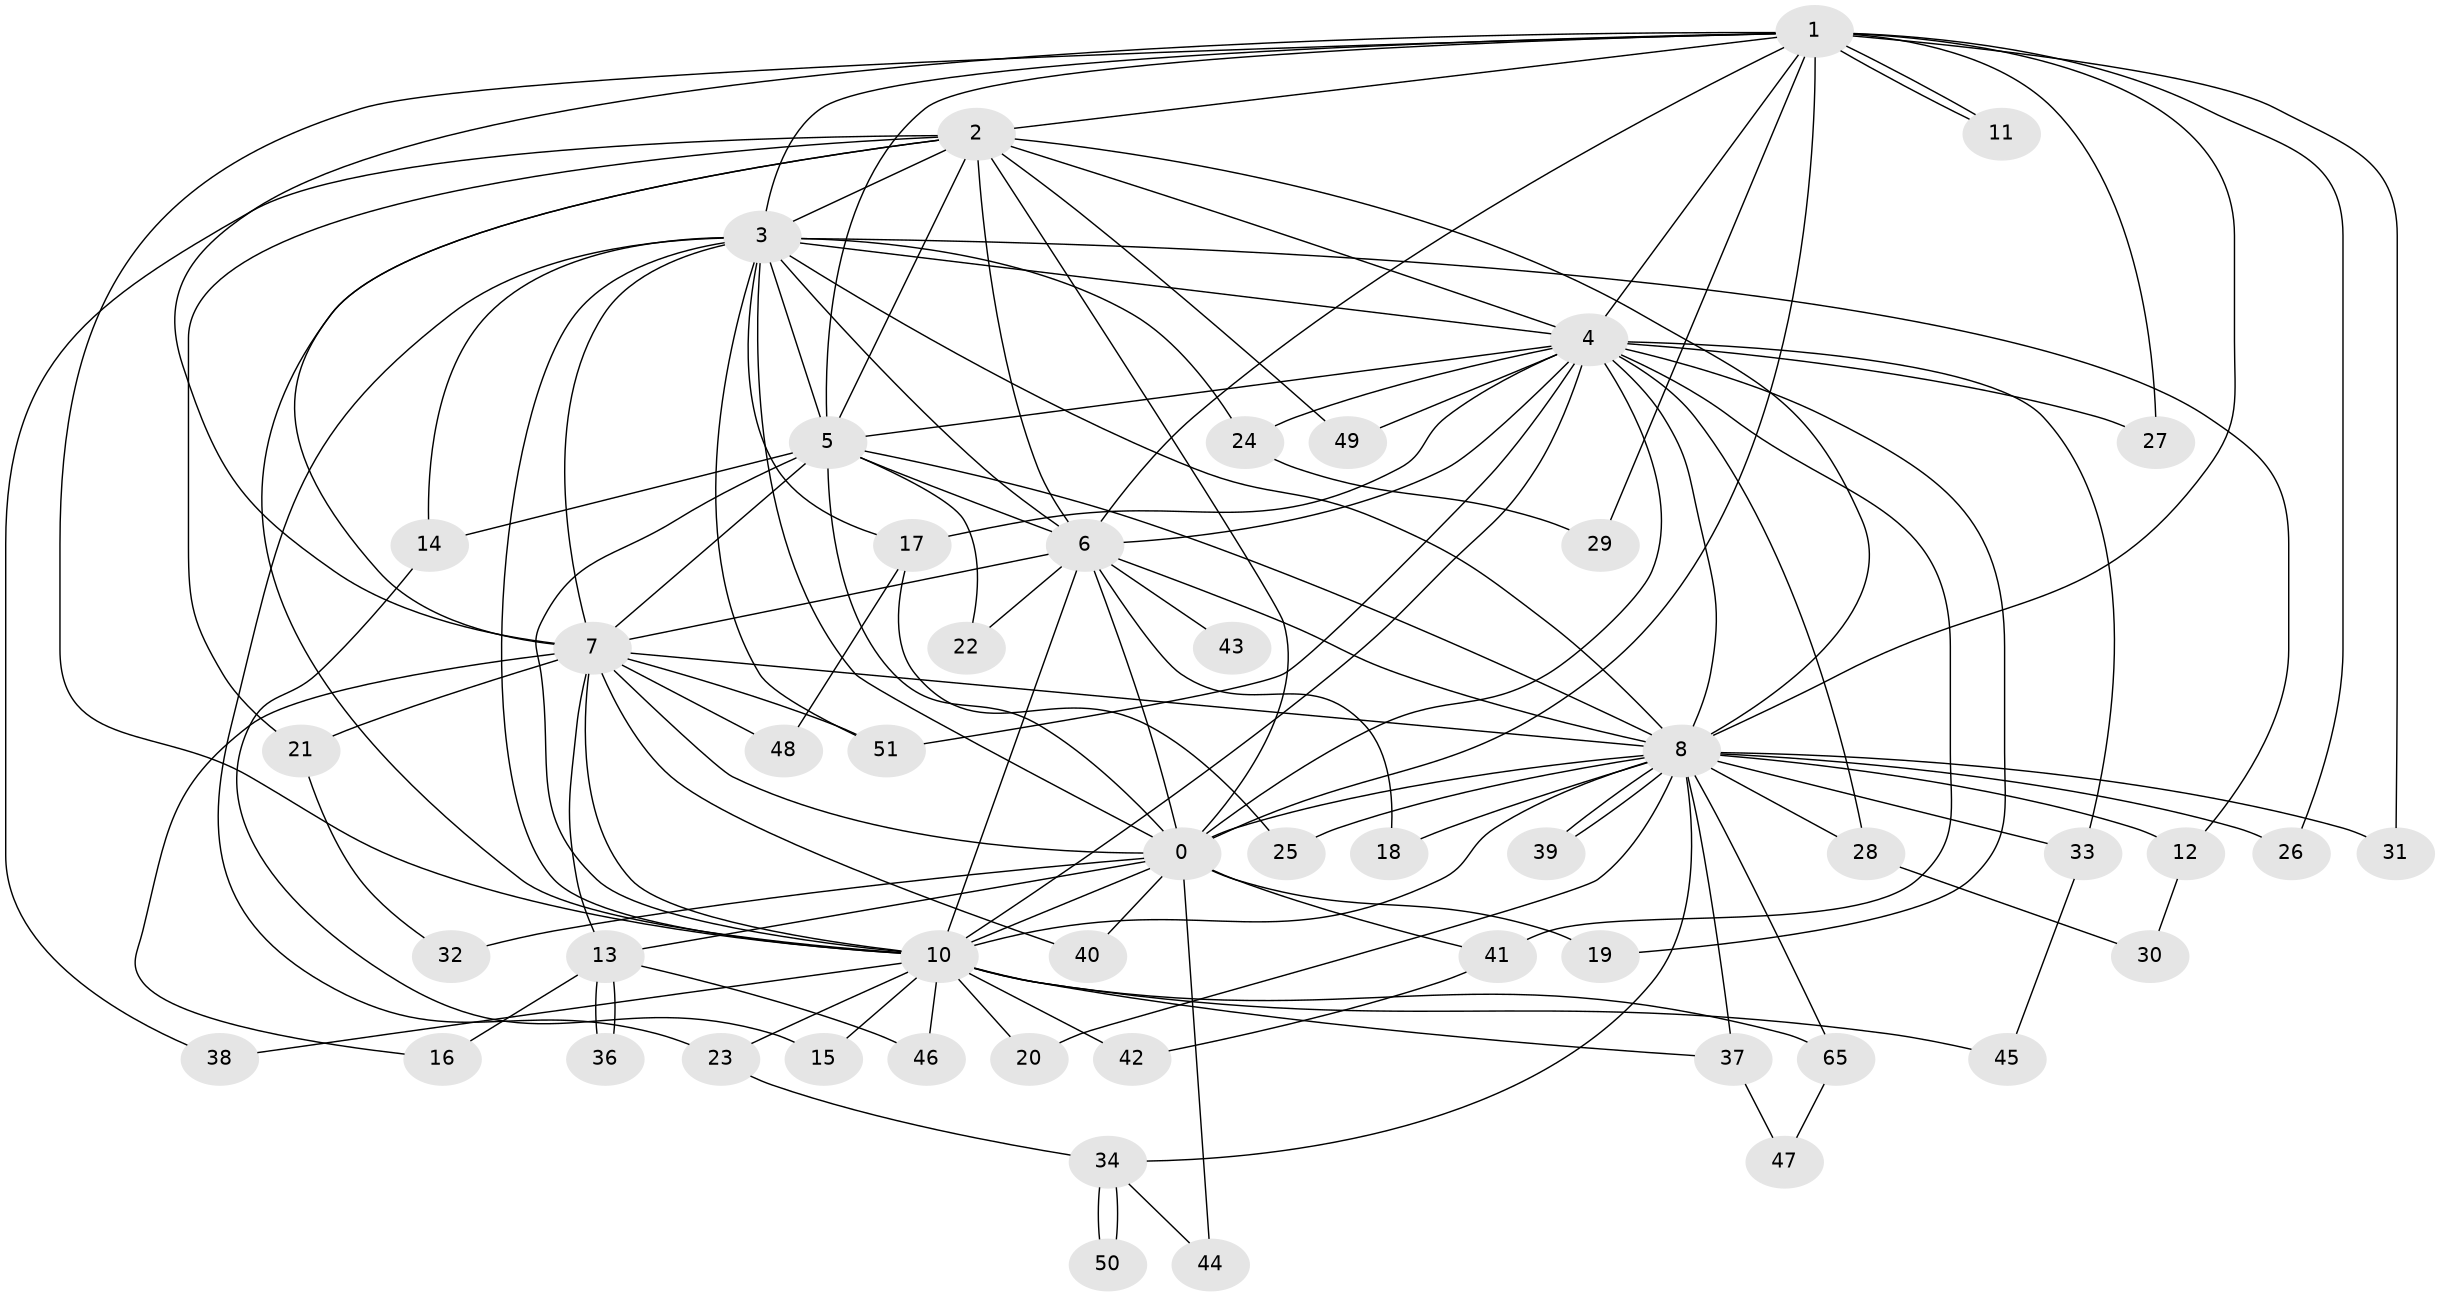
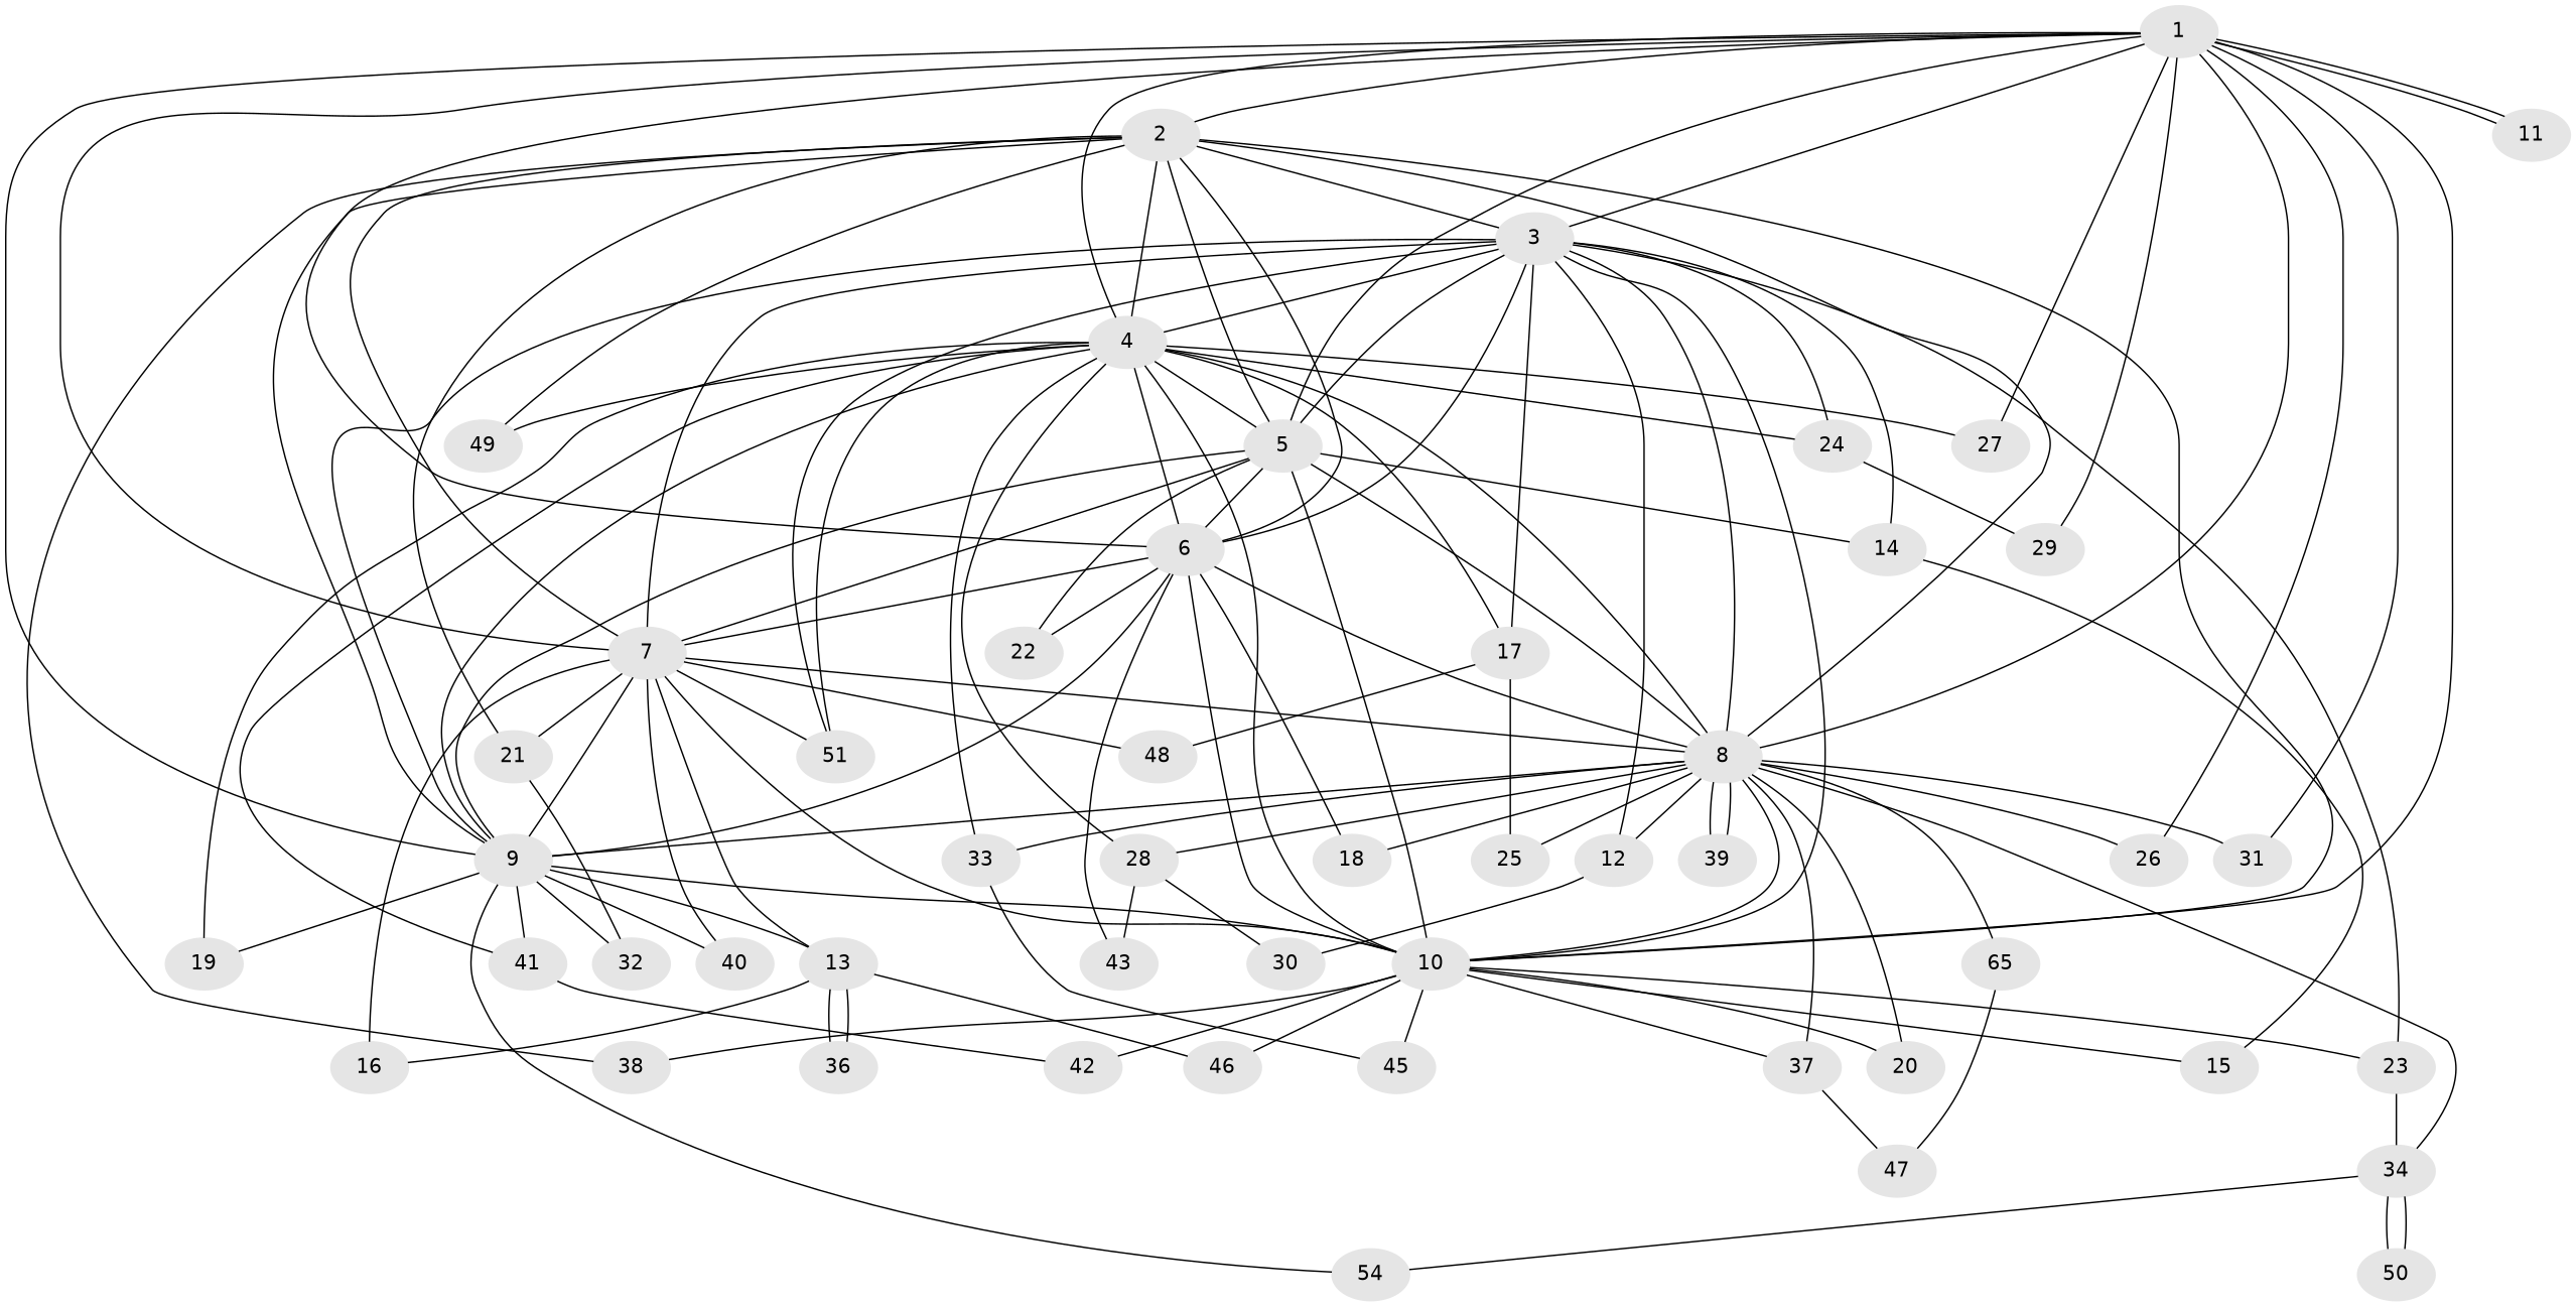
  graph {
    fontname="DejaVu Sans"
    node [color=gray90 fontname="DejaVu Sans" style=filled]
    edge [fontname="DejaVu Sans"]
    1
    2
    3
    4
    5
    6
    7
    8
-   9 [label=0]
+   9
    10
    11
    26
    27
    29
    31
    21
    38
    49
    12
    14
    17
    23
    24
    51
    19
    28
    33
    41
    22
    18
    43
    13
    16
    40
    48
    20
    25
    34
    n39 [label=65]
    37
    39
    32
-   44
+   44 [label=54]
    15
    42
    45
    46
    30
    36
    50
    47
    1 -- 2
    1 -- 3
    1 -- 4
    1 -- 5
    1 -- 6
    1 -- 7
    1 -- 8
    1 -- 9
    1 -- 10
    1 -- 11
    1 -- 11
    1 -- 26
    1 -- 27
    1 -- 29
    1 -- 31
    2 -- 3
    2 -- 4
    2 -- 5
    2 -- 6
    2 -- 7
    2 -- 8
    2 -- 9
    2 -- 10
    2 -- 21
    2 -- 38
    2 -- 49
    3 -- 4
    3 -- 5
    3 -- 6
    3 -- 7
    3 -- 8
    3 -- 9
    3 -- 10
    3 -- 12
    3 -- 14
    3 -- 17
    3 -- 23
    3 -- 24
    3 -- 51
    4 -- 5
    4 -- 6
    4 -- 8
    4 -- 9
    4 -- 10
    4 -- 27
    4 -- 49
    4 -- 17
    4 -- 24
    4 -- 51
    4 -- 19
    4 -- 28
    4 -- 33
    4 -- 41
    5 -- 6
    5 -- 7
    5 -- 8
    5 -- 9
    5 -- 10
    5 -- 14
    5 -- 22
    6 -- 7
    6 -- 8
    6 -- 9
    6 -- 10
    6 -- 22
    6 -- 18
    6 -- 43
    7 -- 8
    7 -- 9
    7 -- 10
    7 -- 21
    7 -- 51
    7 -- 13
    7 -- 16
    7 -- 40
    7 -- 48
    8 -- 9
    8 -- 10
    8 -- 26
    8 -- 31
    8 -- 12
    8 -- 28
    8 -- 33
    8 -- 18
    8 -- 20
    8 -- 25
    8 -- 34
    8 -- n39
    8 -- 37
    8 -- 39
    8 -- 39
    9 -- 10
    9 -- 19
    9 -- 41
    9 -- 13
    9 -- 40
    9 -- 32
    9 -- 44
    10 -- 38
    10 -- 23
    10 -- 20
-   10 -- n39
    10 -- 37
    10 -- 15
    10 -- 42
    10 -- 45
    10 -- 46
    21 -- 32
    12 -- 30
    14 -- 15
    17 -- 48
    17 -- 25
    23 -- 34
    24 -- 29
+   28 -- 43
    28 -- 30
    33 -- 45
    41 -- 42
    13 -- 16
    13 -- 46
    13 -- 36
    13 -- 36
    34 -- 44
    34 -- 50
    34 -- 50
    n39 -- 47
    37 -- 47
  }
